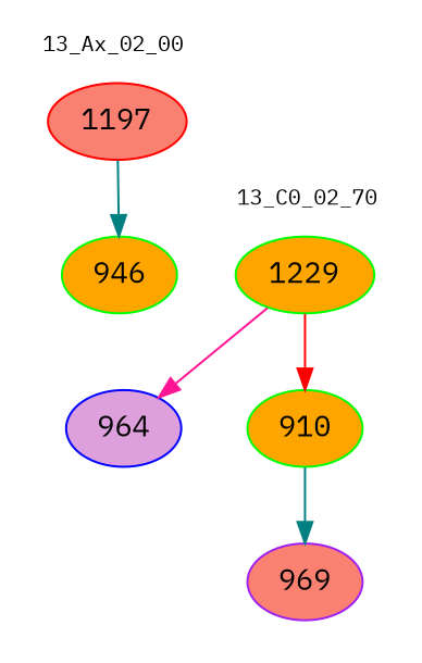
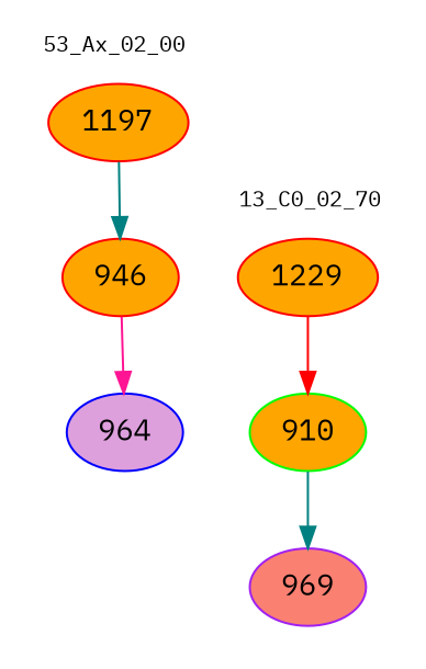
  digraph {
    fontname="IBM Plex Mono"
    node [color=red fillcolor=orange fontname="IBM Plex Mono" style=filled]
    edge [color=teal fontname="IBM Plex Mono"]
-   n1 [fillcolor=salmon label=1197]
-   n2 [color=green label=946]
+   n1 [label=1197]
+   n2 [label=946]
    n3 [color=blue fillcolor=plum label=964]
-   n4 [color=green label=1229]
+   n4 [label=1229]
    n5 [color=green label=910]
    n6 [color=purple fillcolor=salmon label=969]
    subgraph cluster_1 {
      color=white
      fontsize=10
-     label="13_Ax_02_00"
+     label="53_Ax_02_00"
      n1
      n2
      n3
    }
    subgraph cluster_2 {
      color=white
      fontsize=10
      label="13_C0_02_70"
      n4
      n5
      n6
    }
    n1 -> n2
-   n4 -> n3 [color=deeppink]
+   n2 -> n3 [color=deeppink]
    n4 -> n5 [color=red]
    n5 -> n6
  }
